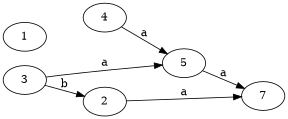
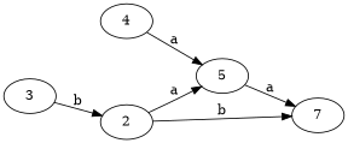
  strict digraph {
    rankdir=LR
    4
    5
    7
-   1
    2
    3
    4 -> 5 [label=a]
    5 -> 7 [label=a]
-   3 -> 5 [label=a]
-   2 -> 7 [label=a]
+   2 -> 5 [label=a]
+   2 -> 7 [label=b]
    3 -> 2 [label=b]
  }
